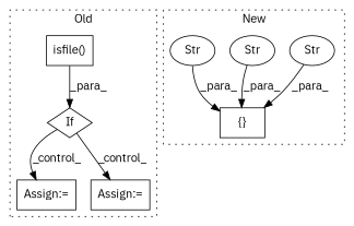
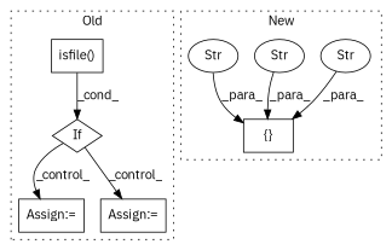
  digraph {
    fontname="IBM Plex Sans"
    node [a=66 l=3 shape=box fontname="IBM Plex Sans"]
    edge [fontname="IBM Plex Sans"]
    n1 [a=75 l="15,1" label="isfile()" s="5444,5508"]
    n2 [a=96 label=If s=5441 shape=diamond]
    n3 [a=68 label="Assign:=" s=5861]
    n4 [a=68 label="Assign:=" s=5688]
    n5 [a=59 l="1,0" label="{}" s="5652,6005"]
    n6 [l=53 label=Str s=5725 shape=ellipse]
    n7 [l=40 label=Str s=5965 shape=ellipse]
    n8 [l=49 label=Str s=5653 shape=ellipse]
    subgraph cluster_1 {
      label=Old
      style=dotted
      n1
      n2
      n3
      n4
    }
    subgraph cluster_2 {
      label=New
      style=dotted
      n5
      n6
      n7
      n8
    }
-   n1 -> n2 [label=_para_]
+   n1 -> n2 [label=_cond_]
    n2 -> n3 [label=_control_]
    n2 -> n4 [label=_control_]
    n6 -> n5 [label=_para_]
    n7 -> n5 [label=_para_]
    n8 -> n5 [label=_para_]
  }
